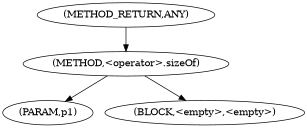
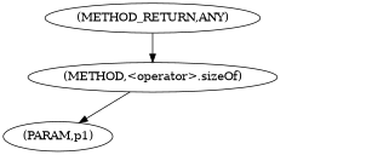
  digraph {
    n1 [label=<(METHOD,&lt;operator&gt;.sizeOf)>]
    n2 [label=<(PARAM,p1)>]
-   n3 [label=<(BLOCK,&lt;empty&gt;,&lt;empty&gt;)>]
    n4 [label=<(METHOD_RETURN,ANY)>]
    n1 -> n2
-   n1 -> n3
    n4 -> n1
  }
